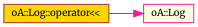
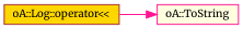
  digraph {
    rankdir=LR
    fontname=Merriweather
    node [fontname=Merriweather fontsize=10 shape=record style=filled]
    n1 [color=brown fillcolor=gold fontcolor=black height=0.2 label="oA::Log::operator\<\<" width=0.4]
-   n2 [color=deeppink fillcolor=lightyellow height=0.2 label="oA::Log" width=0.4]
+   n2 [color=deeppink fillcolor=lightyellow height=0.2 label="oA::ToString" width=0.4]
    n1 -> n2 [color=deeppink fontname=Merriweather fontsize=10 labelfontname=Helvetica labelfontsize=10 style=solid]
  }
